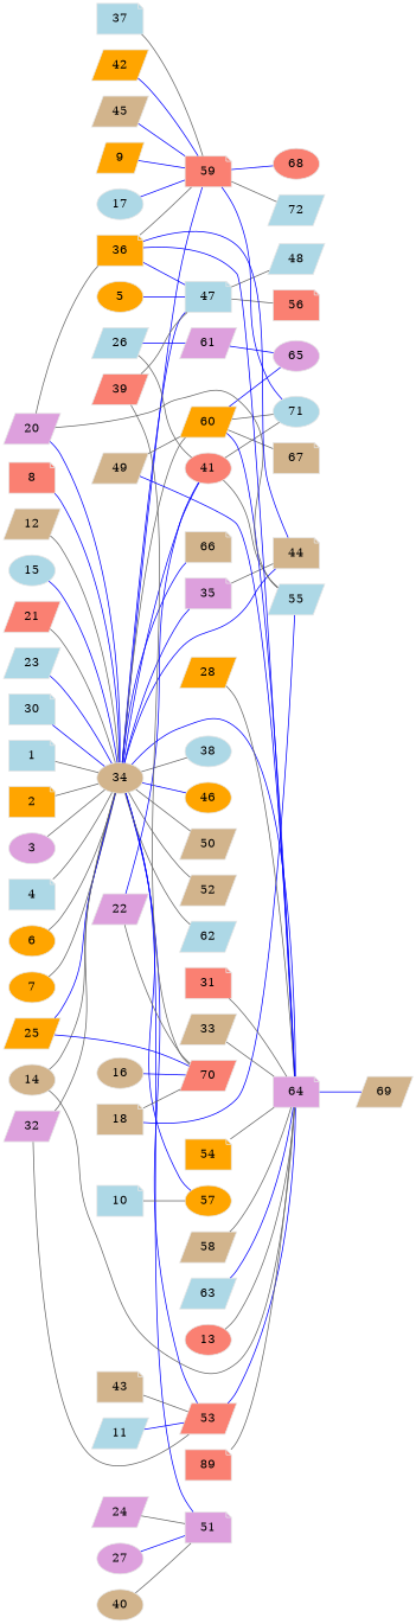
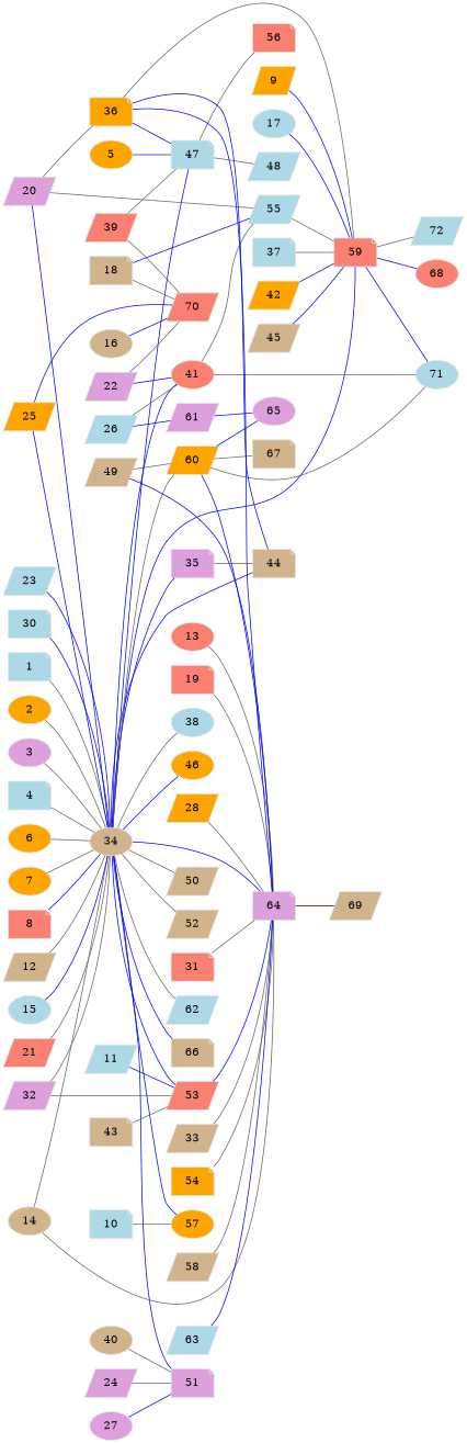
  graph {
    rankdir=LR
    node [color=gray90 fillcolor=lightblue shape=parallelogram style=filled]
    edge [color=gray40 weight=1.0]
    1 [shape=note]
    34 [fillcolor=tan shape=ellipse]
    47 [shape=note]
    59 [fillcolor=salmon shape=note]
    57 [fillcolor=orange shape=ellipse]
    53 [fillcolor=salmon]
    64 [fillcolor=plum shape=note]
    41 [fillcolor=salmon shape=ellipse]
    51 [fillcolor=plum shape=note]
    35 [fillcolor=plum shape=note]
    38 [shape=ellipse]
    44 [fillcolor=tan shape=note]
    46 [fillcolor=orange shape=ellipse]
    50 [fillcolor=tan]
    52 [fillcolor=tan]
    60 [fillcolor=orange]
    62
    66 [fillcolor=tan shape=note]
-   2 [fillcolor=orange shape=note]
+   2 [fillcolor=orange shape=ellipse]
    3 [fillcolor=plum shape=ellipse]
    4 [shape=note]
    5 [fillcolor=orange shape=ellipse]
    48
    56 [fillcolor=salmon shape=note]
    6 [fillcolor=orange shape=ellipse]
    7 [fillcolor=orange shape=ellipse]
    8 [fillcolor=salmon shape=note]
    9 [fillcolor=orange]
    71 [shape=ellipse]
    68 [fillcolor=salmon shape=ellipse]
    72
    10 [shape=note]
    11
    12 [fillcolor=tan]
    13 [fillcolor=salmon shape=ellipse]
    69 [fillcolor=tan]
    14 [fillcolor=tan shape=ellipse]
    15 [shape=ellipse]
    16 [fillcolor=tan shape=ellipse]
    70 [fillcolor=salmon]
    17 [shape=ellipse]
    18 [fillcolor=tan shape=note]
    55
-   19 [fillcolor=salmon shape=note label=89]
+   19 [fillcolor=salmon shape=note]
    20 [fillcolor=plum]
    36 [fillcolor=orange shape=note]
    21 [fillcolor=salmon]
    22 [fillcolor=plum]
    23
    24 [fillcolor=plum]
    25 [fillcolor=orange]
    26
    61 [fillcolor=plum]
    65 [fillcolor=plum shape=ellipse]
    27 [fillcolor=plum shape=ellipse]
    28 [fillcolor=orange]
    30 [shape=note]
    31 [fillcolor=salmon shape=note]
    32 [fillcolor=plum]
    33 [fillcolor=tan]
    67 [fillcolor=tan shape=note]
    37 [shape=note]
    39 [fillcolor=salmon]
    40 [fillcolor=tan shape=ellipse]
    42 [fillcolor=orange]
    43 [fillcolor=tan shape=note]
    45 [fillcolor=tan]
    49 [fillcolor=tan]
    54 [fillcolor=orange shape=note]
    58 [fillcolor=tan]
    63
    1 -- 34
    34 -- 47 [color=blue]
    34 -- 59 [color=blue]
    34 -- 57 [color=blue]
    34 -- 53 [color=blue weight=2.0]
    34 -- 64 [color=blue]
    34 -- 41 [color=blue]
    34 -- 51 [color=blue]
    34 -- 35 [color=blue]
    34 -- 38
    34 -- 44 [color=blue]
    34 -- 46 [color=blue]
    34 -- 50
    34 -- 52
    34 -- 60
    34 -- 62
    34 -- 66 [color=blue]
    47 -- 48
    47 -- 56
    59 -- 71 [color=blue]
    59 -- 68 [color=blue]
    59 -- 72
    53 -- 64 [color=blue]
    64 -- 69 [color=blue]
    41 -- 71
    41 -- 55
    35 -- 44
    60 -- 64 [color=blue]
    60 -- 71
    60 -- 65 [color=blue]
    60 -- 67
    2 -- 34
    3 -- 34
    4 -- 34
    5 -- 47 [color=blue]
    6 -- 34
    7 -- 34
    8 -- 34 [color=blue]
    9 -- 59 [color=blue]
    10 -- 57
    11 -- 53 [color=blue]
    12 -- 34
    13 -- 64
    14 -- 34
    14 -- 64
    15 -- 34 [color=blue]
    16 -- 70 [color=blue]
    17 -- 59 [color=blue]
    18 -- 70
    18 -- 55 [color=blue]
+   55 -- 59
    19 -- 64
    20 -- 34 [color=blue]
    20 -- 55
    20 -- 36
    36 -- 47 [color=blue]
    36 -- 59
    36 -- 64 [color=blue]
    36 -- 44 [color=blue]
    21 -- 34
    22 -- 41 [color=blue]
    22 -- 70
    23 -- 34 [color=blue]
    24 -- 51
    25 -- 34 [color=blue]
    25 -- 70 [color=blue]
    26 -- 41
    26 -- 61 [color=blue]
    61 -- 65 [color=blue]
    27 -- 51 [color=blue]
    28 -- 64
    30 -- 34 [color=blue]
    31 -- 64
    32 -- 34 [weight=2.0]
    32 -- 53
    33 -- 64
    37 -- 59
    39 -- 47
    39 -- 70
    40 -- 51
    42 -- 59 [color=blue]
    43 -- 53
    45 -- 59 [color=blue]
    49 -- 64 [color=blue]
    49 -- 60 [weight=2.0]
    54 -- 64
    58 -- 64
    63 -- 64 [color=blue]
  }
